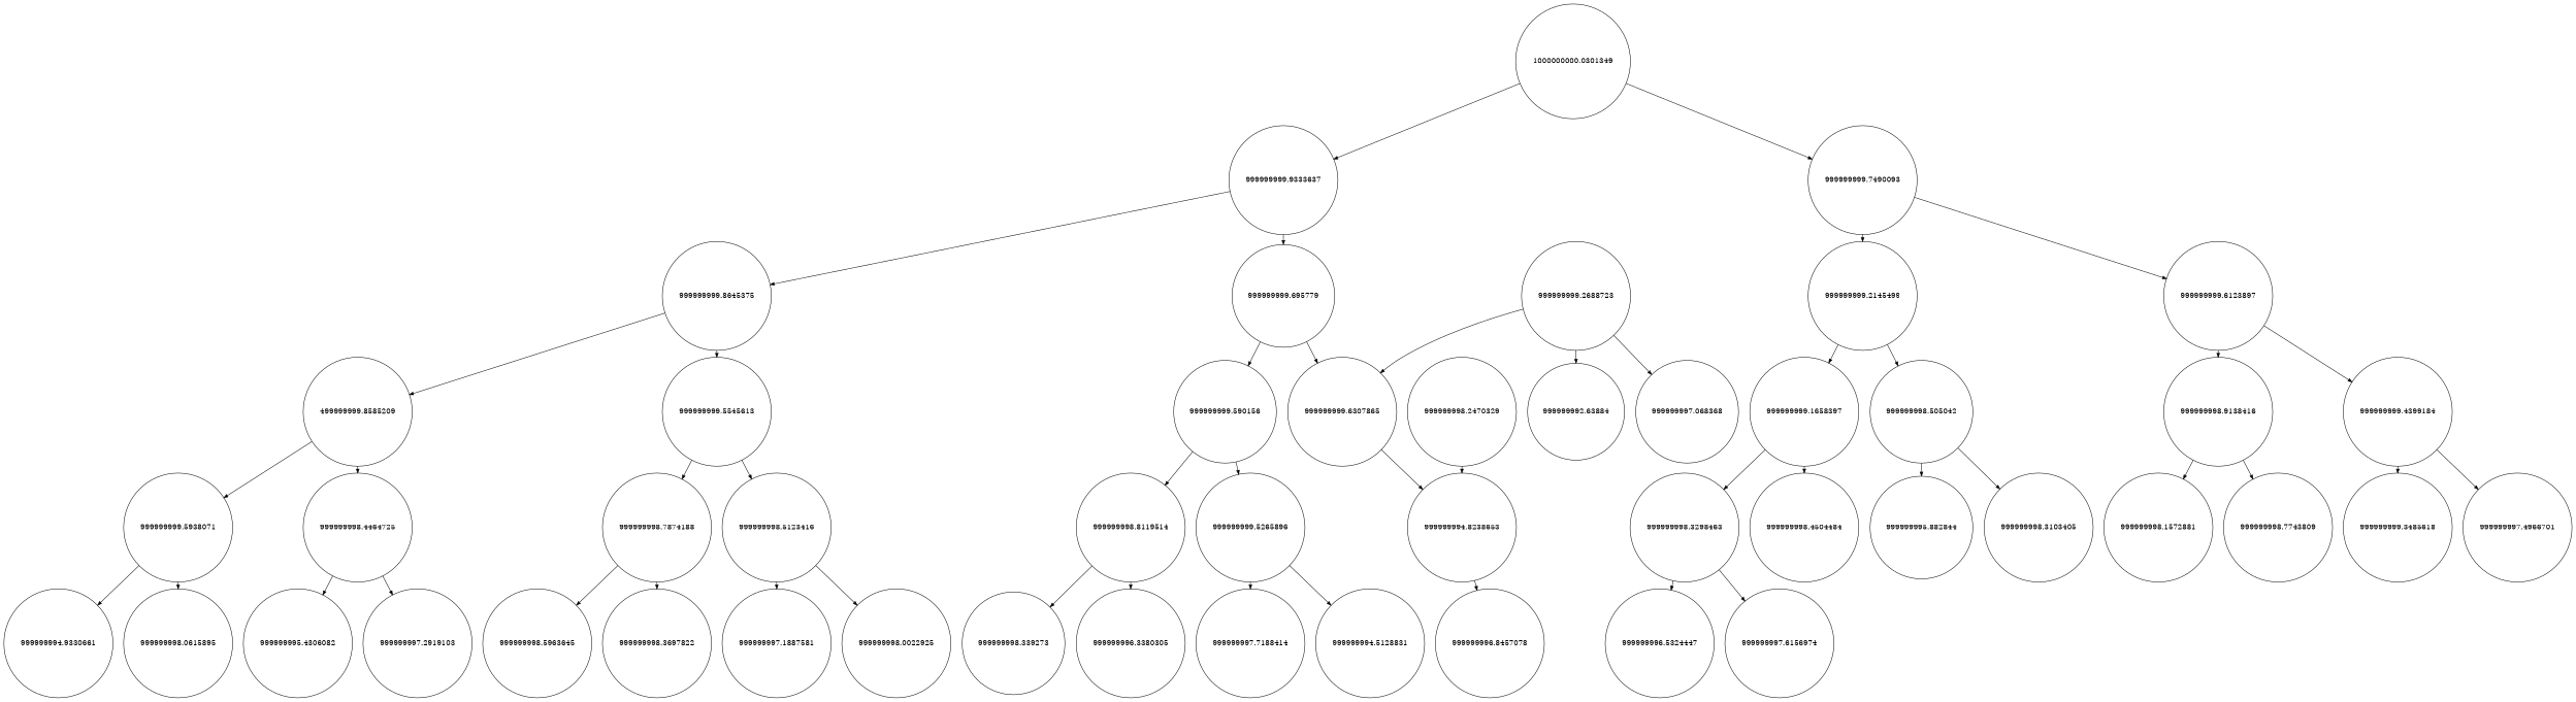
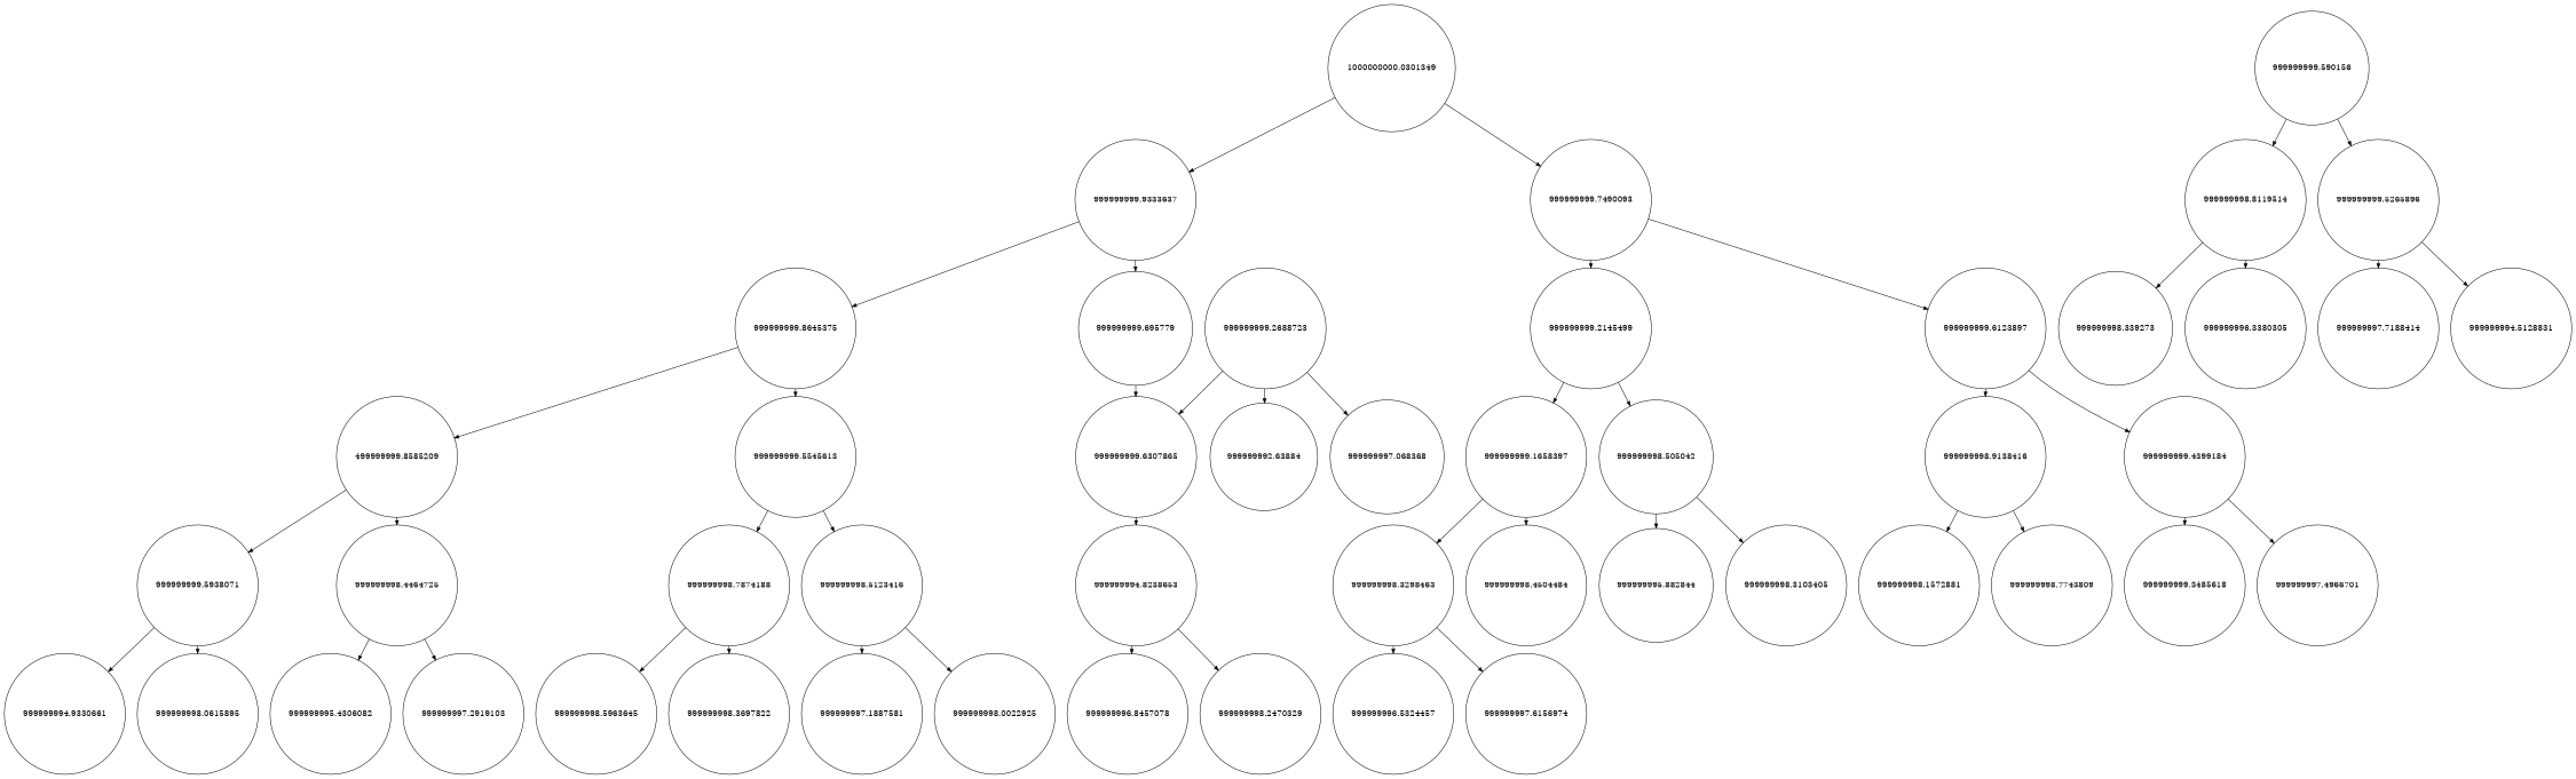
  digraph {
    nodesep=0.3
    ranksep=0.2
    node [shape=circle]
    edge [arrowsize=0.8]
    n1 [label=1000000000.0301349]
    n2 [label=999999999.9333637]
    n3 [label=999999999.7490093]
    n4 [label=999999999.8645375]
    n5 [label=999999999.695779]
    n6 [label=999999999.2145499]
    n7 [label=999999999.6123897]
    n8 [label=499999999.8585209]
    n9 [label=999999999.5545613]
    n10 [label=999999999.590156]
    n11 [label=999999999.6307865]
    n12 [label=999999999.1658397]
    n13 [label=999999998.505042]
    n14 [label=999999998.9138416]
    n15 [label=999999999.4399184]
    n16 [label=999999999.5938071]
    n17 [label=999999998.4464725]
    n18 [label=999999998.7874188]
    n19 [label=999999998.5123416]
    n20 [label=999999998.8119514]
    n21 [label=999999999.5265896]
    n22 [label=999999994.8238653]
    n23 [label=999999998.3298463]
    n24 [label=999999998.4504484]
    n25 [label=999999995.882844]
    n26 [label=999999998.3103405]
    n27 [label=999999998.1572881]
    n28 [label=999999998.7743809]
    n29 [label=999999999.3485618]
    n30 [label=999999997.4966701]
    n31 [label=999999994.9330661]
    n32 [label=999999998.0615895]
    n33 [label=999999995.4306082]
    n34 [label=999999997.2919103]
    n35 [label=999999998.5963645]
    n36 [label=999999998.3697822]
    n37 [label=999999997.1887581]
    n38 [label=999999998.0022925]
    n39 [label=999999998.339273]
    n40 [label=999999996.3380305]
    n41 [label=999999997.7188414]
    n42 [label=999999994.5128831]
    n43 [label=999999999.2688723]
    n44 [label=999999992.63884]
    n45 [label=999999997.068368]
    n46 [label=999999996.8457078]
    n47 [label=999999998.2470329]
-   n48 [label=999999996.5324447]
+   n48 [label=999999996.5324457]
    n49 [label=999999997.6156974]
    n1 -> n2 [side=left]
    n1 -> n3
    n2 -> n4 [side=left]
    n2 -> n5
    n3 -> n6 [side=left]
    n3 -> n7
    n4 -> n8 [side=left]
    n4 -> n9
-   n5 -> n10 [side=left]
    n5 -> n11
    n6 -> n12 [side=left]
    n6 -> n13
    n7 -> n14 [side=left]
    n7 -> n15
    n8 -> n16 [side=left]
    n8 -> n17
    n9 -> n18 [side=left]
    n9 -> n19
    n10 -> n20 [side=left]
    n10 -> n21
    n11 -> n22
    n12 -> n23 [side=left]
    n12 -> n24
    n13 -> n25 [side=left]
    n13 -> n26
    n14 -> n27 [side=left]
    n14 -> n28
    n15 -> n29 [side=left]
    n15 -> n30
    n16 -> n31 [side=left]
    n16 -> n32
    n17 -> n33 [side=left]
    n17 -> n34
    n18 -> n35 [side=left]
    n18 -> n36
    n19 -> n37 [side=left]
    n19 -> n38
    n20 -> n39 [side=left]
    n20 -> n40
    n21 -> n41 [side=left]
    n21 -> n42
    n22 -> n46 [side=left]
-   n47 -> n22
+   n22 -> n47
    n23 -> n48 [side=left]
    n23 -> n49
    n43 -> n11 [side=left]
    n43 -> n44 [side=left]
    n43 -> n45
  }
